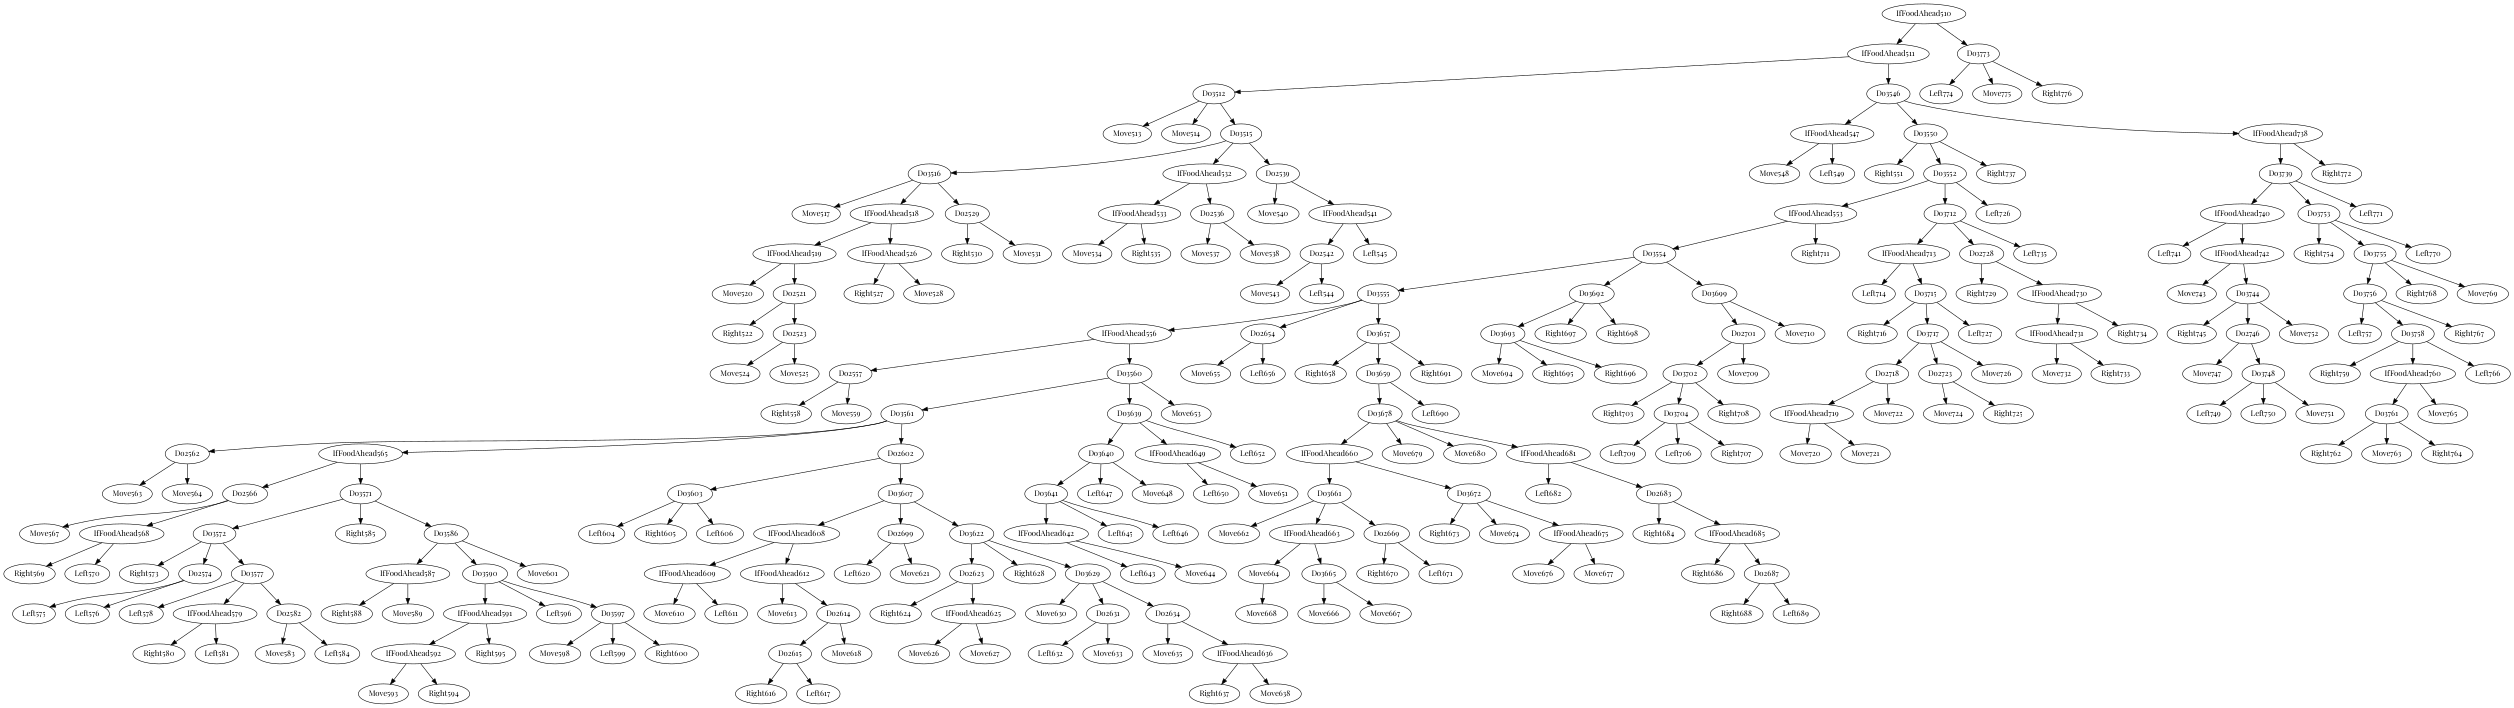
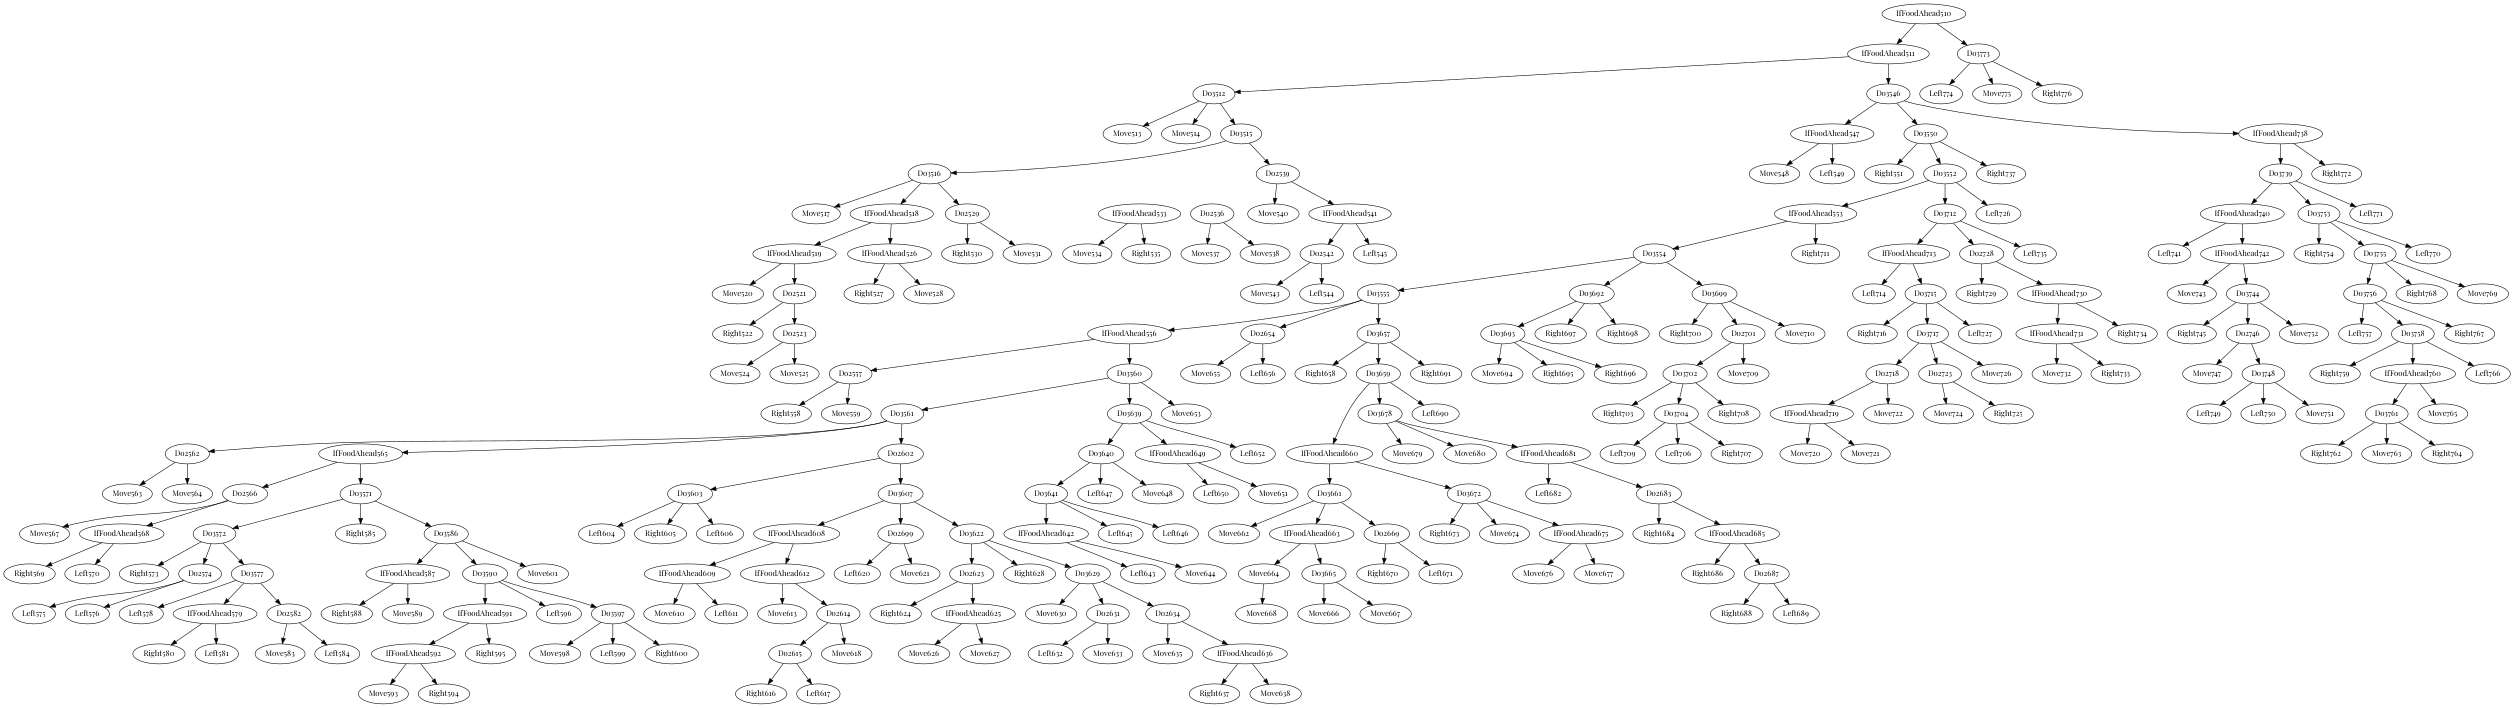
  digraph {
    fontname="Playfair Display"
    node [fontname="Playfair Display"]
    edge [fontname="Playfair Display"]
    Do3512
    Move513
    Move514
    Do3515
    Do3516
-   IfFoodAhead532
    Do2539
    Move517
    IfFoodAhead518
    Do2529
    IfFoodAhead519
    IfFoodAhead526
    Right530
    Move531
    Move520
    Do2521
    Right522
    Do2523
    Move524
    Move525
    Right527
    Move528
    IfFoodAhead533
    Do2536
    Move540
    IfFoodAhead541
    Move534
    Right535
    Move537
    Move538
    Do2542
    Left545
    Move543
    Left544
    IfFoodAhead511
    Do3546
    IfFoodAhead547
    Do3550
    IfFoodAhead738
    Move548
    Left549
    Right551
    Do3552
    Right737
    Do3739
    Right772
    IfFoodAhead553
    Do3712
    n49 [label=Left726]
    Do2557
    Right558
    Move559
    IfFoodAhead556
    Do3560
    Do3561
    Do3639
    Move653
    Do2562
    Move563
    Move564
    IfFoodAhead565
    Do2602
    Do2566
    Do3571
    Do3603
    Do3607
    Move567
    IfFoodAhead568
    Right569
    Left570
    Do3572
    Right585
    Do3586
    Right573
    Do2574
    Do3577
    Left575
    Left576
    Left578
    IfFoodAhead579
    Do2582
    Right580
    Left581
    Move583
    Left584
    IfFoodAhead587
    Do3590
    Move601
    Right588
    Move589
    IfFoodAhead591
    Left596
    Do3597
    IfFoodAhead592
    Move593
    Right594
    Right595
    Move598
    Left599
    Right600
    Left604
    Right605
    Left606
    IfFoodAhead608
    n105 [label=Do2699]
    Do3622
    IfFoodAhead609
    Move610
    Left611
    IfFoodAhead612
    Move613
    Do2614
    Do2615
    Move618
    Right616
    Left617
    Left620
    Move621
    Do2623
    Right628
    Do3629
    Right624
    IfFoodAhead625
    Move626
    Move627
    Move630
    Do2631
    Do2634
    Left632
    Move633
    Move635
    IfFoodAhead636
    Right637
    Move638
    Do3640
    IfFoodAhead649
    Left652
    IfFoodAhead642
    Left643
    Move644
    Do3641
    Left645
    Left646
    Left647
    Move648
    Left650
    Move651
    Do3555
    Do2654
    Do3657
    Move655
    Left656
    Right658
    Do3659
    Right691
    IfFoodAhead660
    Do3678
    Left690
    Do3661
    Move662
    IfFoodAhead663
    Do2669
    Move664
    Do3665
    Right670
    Left671
    Move668
    Move666
    Move667
    Do3672
    Right673
    Move674
    IfFoodAhead675
    Move676
    Move677
    Move679
    Move680
    IfFoodAhead681
    Left682
    Do2683
    Right684
    IfFoodAhead685
    Right686
    Do2687
    Right688
    Left689
    Do3554
    Do3692
    Do3699
    Do3693
    Right697
    Right698
+   Right700
    Do2701
    Move710
    Move694
    Right695
    Right696
    Do3702
    Move709
    Right703
    Do3704
    Right708
    n204 [label=Left709]
    Left706
    Right707
    Right711
    IfFoodAhead713
    Do2728
    Left735
    Left714
    Do3715
    Right716
    Do3717
    Left727
    Do2718
    Do2723
    Move726
    IfFoodAhead719
    Move720
    Move721
    Move722
    Move724
    Right725
    Right729
    IfFoodAhead730
    IfFoodAhead731
    Right734
    Move732
    Right733
    IfFoodAhead740
    Left741
    IfFoodAhead742
    Move743
    Do3744
    Right745
    Do2746
    Move752
    Move747
    Do3748
    Left749
    Left750
    Move751
    Do3753
    Left771
    Right754
    Do3755
    Left770
    Do3756
    Right768
    Move769
    Left757
    Do3758
    Right767
    Right759
    IfFoodAhead760
    Left766
    Do3761
    Move765
    Right762
    Move763
    Right764
    IfFoodAhead510
    Do3773
    Left774
    Move775
    Right776
    Do3512 -> Move513
    Do3512 -> Move514
    Do3512 -> Do3515
    Do3515 -> Do3516
-   Do3515 -> IfFoodAhead532
    Do3515 -> Do2539
    Do3516 -> Move517
    Do3516 -> IfFoodAhead518
    Do3516 -> Do2529
-   IfFoodAhead532 -> IfFoodAhead533
-   IfFoodAhead532 -> Do2536
    Do2539 -> Move540
    Do2539 -> IfFoodAhead541
    IfFoodAhead518 -> IfFoodAhead519
    IfFoodAhead518 -> IfFoodAhead526
    Do2529 -> Right530
    Do2529 -> Move531
    IfFoodAhead519 -> Move520
    IfFoodAhead519 -> Do2521
    IfFoodAhead526 -> Right527
    IfFoodAhead526 -> Move528
    Do2521 -> Right522
    Do2521 -> Do2523
    Do2523 -> Move524
    Do2523 -> Move525
    IfFoodAhead533 -> Move534
    IfFoodAhead533 -> Right535
    Do2536 -> Move537
    Do2536 -> Move538
    IfFoodAhead541 -> Do2542
    IfFoodAhead541 -> Left545
    Do2542 -> Move543
    Do2542 -> Left544
    IfFoodAhead511 -> Do3512
    IfFoodAhead511 -> Do3546
    Do3546 -> IfFoodAhead547
    Do3546 -> Do3550
    Do3546 -> IfFoodAhead738
    IfFoodAhead547 -> Move548
    IfFoodAhead547 -> Left549
    Do3550 -> Right551
    Do3550 -> Do3552
    Do3550 -> Right737
    IfFoodAhead738 -> Do3739
    IfFoodAhead738 -> Right772
    Do3552 -> IfFoodAhead553
    Do3552 -> Do3712
    Do3552 -> n49
    Do3739 -> IfFoodAhead740
    Do3739 -> Do3753
    Do3739 -> Left771
    IfFoodAhead553 -> Do3554
    IfFoodAhead553 -> Right711
    Do3712 -> IfFoodAhead713
    Do3712 -> Do2728
    Do3712 -> Left735
    Do2557 -> Right558
    Do2557 -> Move559
    IfFoodAhead556 -> Do2557
    IfFoodAhead556 -> Do3560
    Do3560 -> Do3561
    Do3560 -> Do3639
    Do3560 -> Move653
    Do3561 -> Do2562
    Do3561 -> IfFoodAhead565
    Do3561 -> Do2602
    Do3639 -> Do3640
    Do3639 -> IfFoodAhead649
    Do3639 -> Left652
    Do2562 -> Move563
    Do2562 -> Move564
    IfFoodAhead565 -> Do2566
    IfFoodAhead565 -> Do3571
    Do2602 -> Do3603
    Do2602 -> Do3607
    Do2566 -> Move567
    Do2566 -> IfFoodAhead568
    Do3571 -> Do3572
    Do3571 -> Right585
    Do3571 -> Do3586
    Do3603 -> Left604
    Do3603 -> Right605
    Do3603 -> Left606
    Do3607 -> IfFoodAhead608
    Do3607 -> n105
    Do3607 -> Do3622
    IfFoodAhead568 -> Right569
    IfFoodAhead568 -> Left570
    Do3572 -> Right573
    Do3572 -> Do2574
    Do3572 -> Do3577
    Do3586 -> IfFoodAhead587
    Do3586 -> Do3590
    Do3586 -> Move601
    Do2574 -> Left575
    Do2574 -> Left576
    Do3577 -> Left578
    Do3577 -> IfFoodAhead579
    Do3577 -> Do2582
    IfFoodAhead579 -> Right580
    IfFoodAhead579 -> Left581
    Do2582 -> Move583
    Do2582 -> Left584
    IfFoodAhead587 -> Right588
    IfFoodAhead587 -> Move589
    Do3590 -> IfFoodAhead591
    Do3590 -> Left596
    Do3590 -> Do3597
    IfFoodAhead591 -> IfFoodAhead592
    IfFoodAhead591 -> Right595
    Do3597 -> Move598
    Do3597 -> Left599
    Do3597 -> Right600
    IfFoodAhead592 -> Move593
    IfFoodAhead592 -> Right594
    IfFoodAhead608 -> IfFoodAhead609
    IfFoodAhead608 -> IfFoodAhead612
    n105 -> Left620
    n105 -> Move621
    Do3622 -> Do2623
    Do3622 -> Right628
    Do3622 -> Do3629
    IfFoodAhead609 -> Move610
    IfFoodAhead609 -> Left611
    IfFoodAhead612 -> Move613
    IfFoodAhead612 -> Do2614
    Do2614 -> Do2615
    Do2614 -> Move618
    Do2615 -> Right616
    Do2615 -> Left617
    Do2623 -> Right624
    Do2623 -> IfFoodAhead625
    Do3629 -> Move630
    Do3629 -> Do2631
    Do3629 -> Do2634
    IfFoodAhead625 -> Move626
    IfFoodAhead625 -> Move627
    Do2631 -> Left632
    Do2631 -> Move633
    Do2634 -> Move635
    Do2634 -> IfFoodAhead636
    IfFoodAhead636 -> Right637
    IfFoodAhead636 -> Move638
    Do3640 -> Do3641
    Do3640 -> Left647
    Do3640 -> Move648
    IfFoodAhead649 -> Left650
    IfFoodAhead649 -> Move651
    IfFoodAhead642 -> Left643
    IfFoodAhead642 -> Move644
    Do3641 -> IfFoodAhead642
    Do3641 -> Left645
    Do3641 -> Left646
    Do3555 -> IfFoodAhead556
    Do3555 -> Do2654
    Do3555 -> Do3657
    Do2654 -> Move655
    Do2654 -> Left656
    Do3657 -> Right658
    Do3657 -> Do3659
    Do3657 -> Right691
-   Do3678 -> IfFoodAhead660
+   Do3659 -> IfFoodAhead660
    Do3659 -> Do3678
    Do3659 -> Left690
    IfFoodAhead660 -> Do3661
    IfFoodAhead660 -> Do3672
    Do3678 -> Move679
    Do3678 -> Move680
    Do3678 -> IfFoodAhead681
    Do3661 -> Move662
    Do3661 -> IfFoodAhead663
    Do3661 -> Do2669
    IfFoodAhead663 -> Move664
    IfFoodAhead663 -> Do3665
    Do2669 -> Right670
    Do2669 -> Left671
    Move664 -> Move668
    Do3665 -> Move666
    Do3665 -> Move667
    Do3672 -> Right673
    Do3672 -> Move674
    Do3672 -> IfFoodAhead675
    IfFoodAhead675 -> Move676
    IfFoodAhead675 -> Move677
    IfFoodAhead681 -> Left682
    IfFoodAhead681 -> Do2683
    Do2683 -> Right684
    Do2683 -> IfFoodAhead685
    IfFoodAhead685 -> Right686
    IfFoodAhead685 -> Do2687
    Do2687 -> Right688
    Do2687 -> Left689
    Do3554 -> Do3555
    Do3554 -> Do3692
    Do3554 -> Do3699
    Do3692 -> Do3693
    Do3692 -> Right697
    Do3692 -> Right698
+   Do3699 -> Right700
    Do3699 -> Do2701
    Do3699 -> Move710
    Do3693 -> Move694
    Do3693 -> Right695
    Do3693 -> Right696
    Do2701 -> Do3702
    Do2701 -> Move709
    Do3702 -> Right703
    Do3702 -> Do3704
    Do3702 -> Right708
    Do3704 -> n204
    Do3704 -> Left706
    Do3704 -> Right707
    IfFoodAhead713 -> Left714
    IfFoodAhead713 -> Do3715
    Do2728 -> Right729
    Do2728 -> IfFoodAhead730
    Do3715 -> Right716
    Do3715 -> Do3717
    Do3715 -> Left727
    Do3717 -> Do2718
    Do3717 -> Do2723
    Do3717 -> Move726
    Do2718 -> IfFoodAhead719
    Do2718 -> Move722
    Do2723 -> Move724
    Do2723 -> Right725
    IfFoodAhead719 -> Move720
    IfFoodAhead719 -> Move721
    IfFoodAhead730 -> IfFoodAhead731
    IfFoodAhead730 -> Right734
    IfFoodAhead731 -> Move732
    IfFoodAhead731 -> Right733
    IfFoodAhead740 -> Left741
    IfFoodAhead740 -> IfFoodAhead742
    IfFoodAhead742 -> Move743
    IfFoodAhead742 -> Do3744
    Do3744 -> Right745
    Do3744 -> Do2746
    Do3744 -> Move752
    Do2746 -> Move747
    Do2746 -> Do3748
    Do3748 -> Left749
    Do3748 -> Left750
    Do3748 -> Move751
    Do3753 -> Right754
    Do3753 -> Do3755
    Do3753 -> Left770
    Do3755 -> Do3756
    Do3755 -> Right768
    Do3755 -> Move769
    Do3756 -> Left757
    Do3756 -> Do3758
    Do3756 -> Right767
    Do3758 -> Right759
    Do3758 -> IfFoodAhead760
    Do3758 -> Left766
    IfFoodAhead760 -> Do3761
    IfFoodAhead760 -> Move765
    Do3761 -> Right762
    Do3761 -> Move763
    Do3761 -> Right764
    IfFoodAhead510 -> IfFoodAhead511
    IfFoodAhead510 -> Do3773
    Do3773 -> Left774
    Do3773 -> Move775
    Do3773 -> Right776
  }
